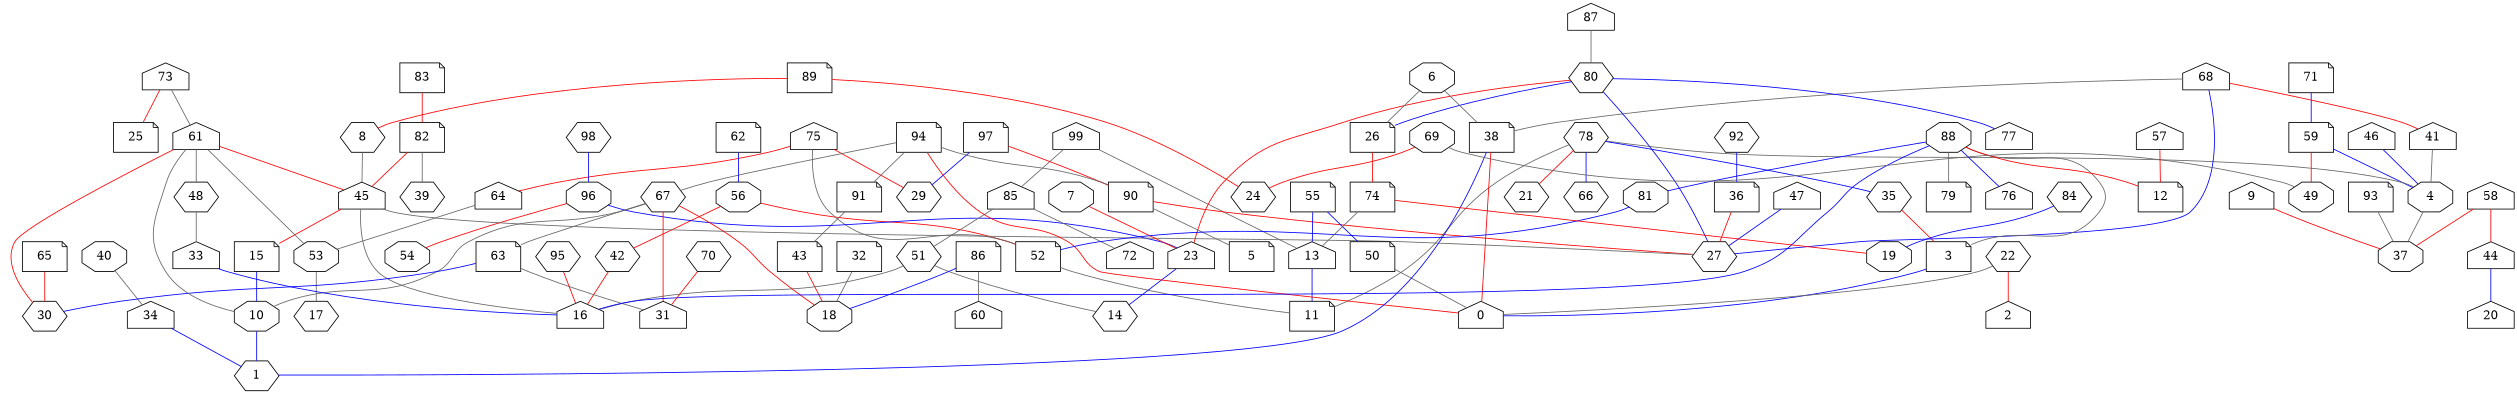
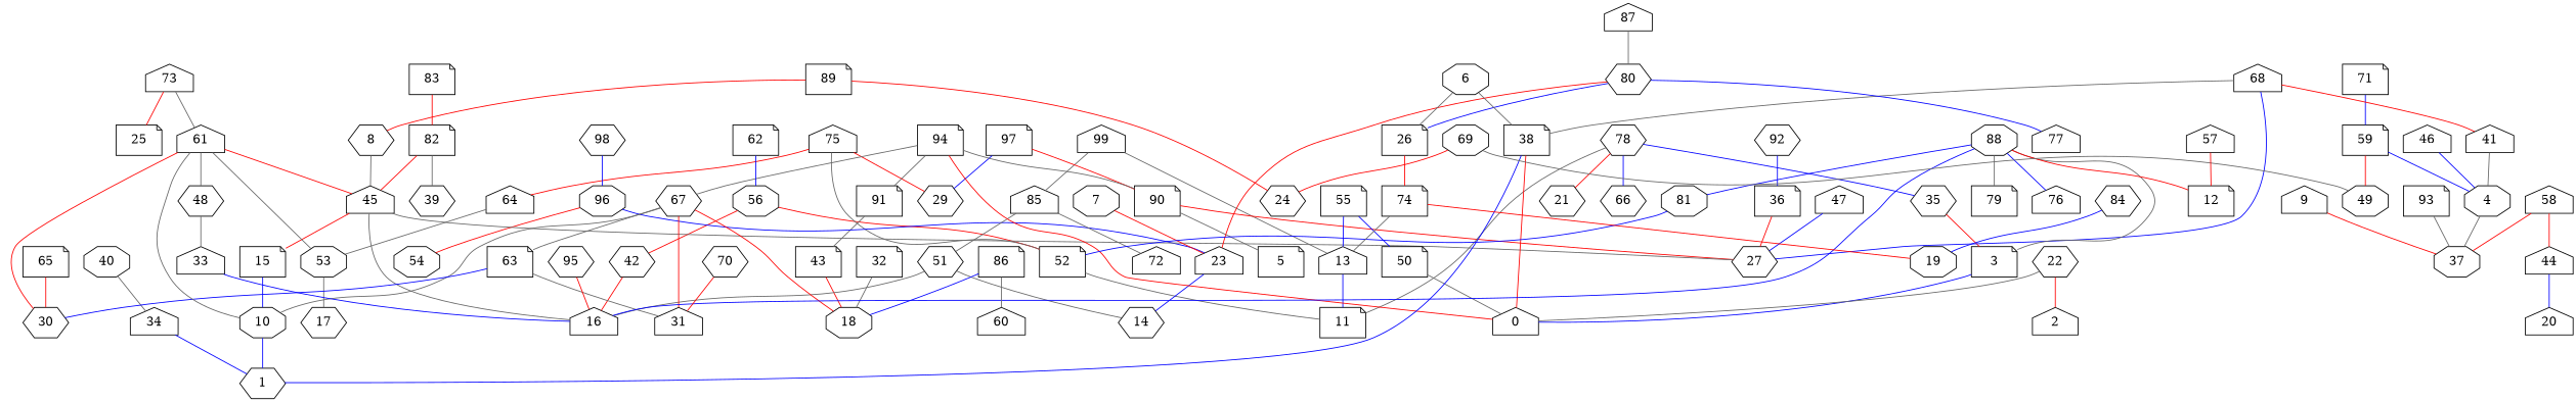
  digraph {
    node [shape=note]
    edge [color=gray40 dir=none]
    40 [shape=octagon]
    34 [shape=house]
    1 [shape=hexagon]
    71
    59
    4 [shape=octagon]
    49 [shape=octagon]
    56 [shape=octagon]
    42 [shape=hexagon]
    52
    16 [shape=house]
    75 [shape=house]
    64 [shape=house]
    29 [shape=hexagon]
    53 [shape=octagon]
    91
    43
    18 [shape=octagon]
    98 [shape=hexagon]
    96 [shape=octagon]
    54 [shape=octagon]
    23 [shape=house]
    99 [shape=house]
    85 [shape=house]
    13 [shape=house]
    51 [shape=hexagon]
    20 [shape=house]
    72 [shape=house]
    97
    90
    27 [shape=hexagon]
    5
    17 [shape=hexagon]
    83
    82
    45 [shape=house]
    39 [shape=hexagon]
    35 [shape=hexagon]
    3
    0 [shape=house]
    8 [shape=hexagon]
    15
    78 [shape=hexagon]
    66 [shape=hexagon]
    21 [shape=hexagon]
    11
    37 [shape=octagon]
    36
    89
    24 [shape=hexagon]
    47 [shape=house]
    14 [shape=hexagon]
    94
    67 [shape=hexagon]
    31 [shape=house]
    10 [shape=octagon]
    63
    50
    30 [shape=hexagon]
    92 [shape=hexagon]
    46 [shape=house]
    26
    19 [shape=octagon]
    68 [shape=house]
    38
    41 [shape=house]
    55
    62
    32
    61 [shape=house]
    48 [shape=hexagon]
    33 [shape=house]
    80 [shape=hexagon]
    77 [shape=house]
    7 [shape=octagon]
    65
    73 [shape=house]
    25
    88 [shape=octagon]
    81 [shape=octagon]
    79
    12
    76 [shape=house]
    95 [shape=hexagon]
    69 [shape=octagon]
    70 [shape=hexagon]
    74
    9 [shape=house]
    93
    44 [shape=house]
    86
    60 [shape=house]
    87 [shape=house]
    58 [shape=house]
    84 [shape=hexagon]
    22 [shape=hexagon]
    2 [shape=house]
    57 [shape=house]
    6 [shape=octagon]
    subgraph sub_1 {
      40
      34
      1
      71
      59
      4
      49
      56
      42
      52
      16
      75
      64
      29
      53
      91
      43
      18
      98
      96
      54
      23
      99
      85
      13
      51
      20
      72
      97
      90
      27
      5
      17
      83
      82
      45
      39
      35
      3
      0
      8
      15
      78
      66
      21
      11
      37
      36
      89
      24
      47
      14
      94
      67
      31
      10
      63
      50
      30
      92
      46
      26
      19
      68
      38
      41
      55
      62
      32
      61
      48
      33
      80
      77
      7
      65
      73
      25
      88
      81
      79
      12
      76
      95
      69
      70
      74
      9
      93
      44
      86
      60
      87
      58
      84
      22
      2
      57
      6
    }
    40 -> 34
    34 -> 1 [color=blue]
    71 -> 59 [color=blue]
    59 -> 4 [color=blue]
    59 -> 49 [color=red]
    4 -> 37
    56 -> 42 [color=red]
    56 -> 52 [color=red]
    42 -> 16 [color=red]
    52 -> 11
    75 -> 52
    75 -> 64 [color=red]
    75 -> 29 [color=red]
    64 -> 53
    53 -> 17
    91 -> 43
    43 -> 18 [color=red]
    98 -> 96 [color=blue]
    96 -> 54 [color=red]
    96 -> 23 [color=blue]
    23 -> 14 [color=blue]
    99 -> 85
    99 -> 13
    85 -> 51
    85 -> 72
    13 -> 11 [color=blue]
    51 -> 16
    51 -> 14
    97 -> 29 [color=blue]
    97 -> 90 [color=red]
    90 -> 27 [color=red]
    90 -> 5
    83 -> 82 [color=red]
    82 -> 45 [color=red]
    82 -> 39
    45 -> 16
    45 -> 27
    45 -> 15 [color=red]
    35 -> 3 [color=red]
    3 -> 0 [color=blue]
    8 -> 45
    15 -> 10 [color=blue]
-   78 -> 4
    78 -> 35 [color=blue]
    78 -> 66 [color=blue]
    78 -> 21 [color=red]
    78 -> 11
    36 -> 27 [color=red]
    89 -> 8 [color=red]
    89 -> 24 [color=red]
    47 -> 27 [color=blue]
    94 -> 91
    94 -> 90
    94 -> 0 [color=red]
    94 -> 67
    67 -> 18 [color=red]
    67 -> 31 [color=red]
    67 -> 10
    67 -> 63
    10 -> 1 [color=blue]
    63 -> 31
    63 -> 30 [color=blue]
    50 -> 0
    92 -> 36 [color=blue]
    46 -> 4 [color=blue]
    26 -> 74 [color=red]
    68 -> 27 [color=blue]
    68 -> 38
    68 -> 41 [color=red]
    38 -> 1 [color=blue]
    38 -> 0 [color=red]
    41 -> 4
    55 -> 13 [color=blue]
    55 -> 50 [color=blue]
    62 -> 56 [color=blue]
    32 -> 18
    61 -> 53
    61 -> 45 [color=red]
    61 -> 10
    61 -> 30 [color=red]
    61 -> 48
    48 -> 33
    33 -> 16 [color=blue]
    80 -> 23 [color=red]
-   80 -> 27 [color=blue]
    80 -> 26 [color=blue]
    80 -> 77 [color=blue]
    7 -> 23 [color=red]
    65 -> 30 [color=red]
    73 -> 61
    73 -> 25 [color=red]
    88 -> 16 [color=blue]
    88 -> 3
    88 -> 81 [color=blue]
    88 -> 79
    88 -> 12 [color=red]
    88 -> 76 [color=blue]
    81 -> 52 [color=blue]
    95 -> 16 [color=red]
    69 -> 49
    69 -> 24 [color=red]
    70 -> 31 [color=red]
    74 -> 13
    74 -> 19 [color=red]
    9 -> 37 [color=red]
    93 -> 37
    44 -> 20 [color=blue]
    86 -> 18 [color=blue]
    86 -> 60
    87 -> 80
    58 -> 37 [color=red]
    58 -> 44 [color=red]
    84 -> 19 [color=blue]
    22 -> 0
    22 -> 2 [color=red]
    57 -> 12 [color=red]
    6 -> 26
    6 -> 38
  }
